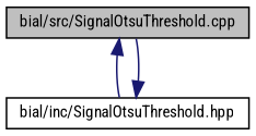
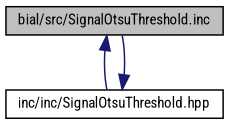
  digraph {
    fontname="Roboto Condensed"
    node [color=black fontname="Roboto Condensed" fontsize=10 shape=record style=filled]
    edge [color=midnightblue dir=back fontname="Roboto Condensed" fontsize=10 labelfontname=Helvetica labelfontsize=10 style=solid]
-   n1 [fillcolor=grey75 fontcolor=black height=0.2 label="bial/src/SignalOtsuThreshold.cpp" width=0.4]
-   n2 [fillcolor=white height=0.2 label="bial/inc/SignalOtsuThreshold.hpp" width=0.4]
+   n1 [fillcolor=grey75 fontcolor=black height=0.2 label="bial/src/SignalOtsuThreshold.inc" width=0.4]
+   n2 [fillcolor=white height=0.2 label="inc/inc/SignalOtsuThreshold.hpp" width=0.4]
    n1 -> n2
    n2 -> n1
  }
